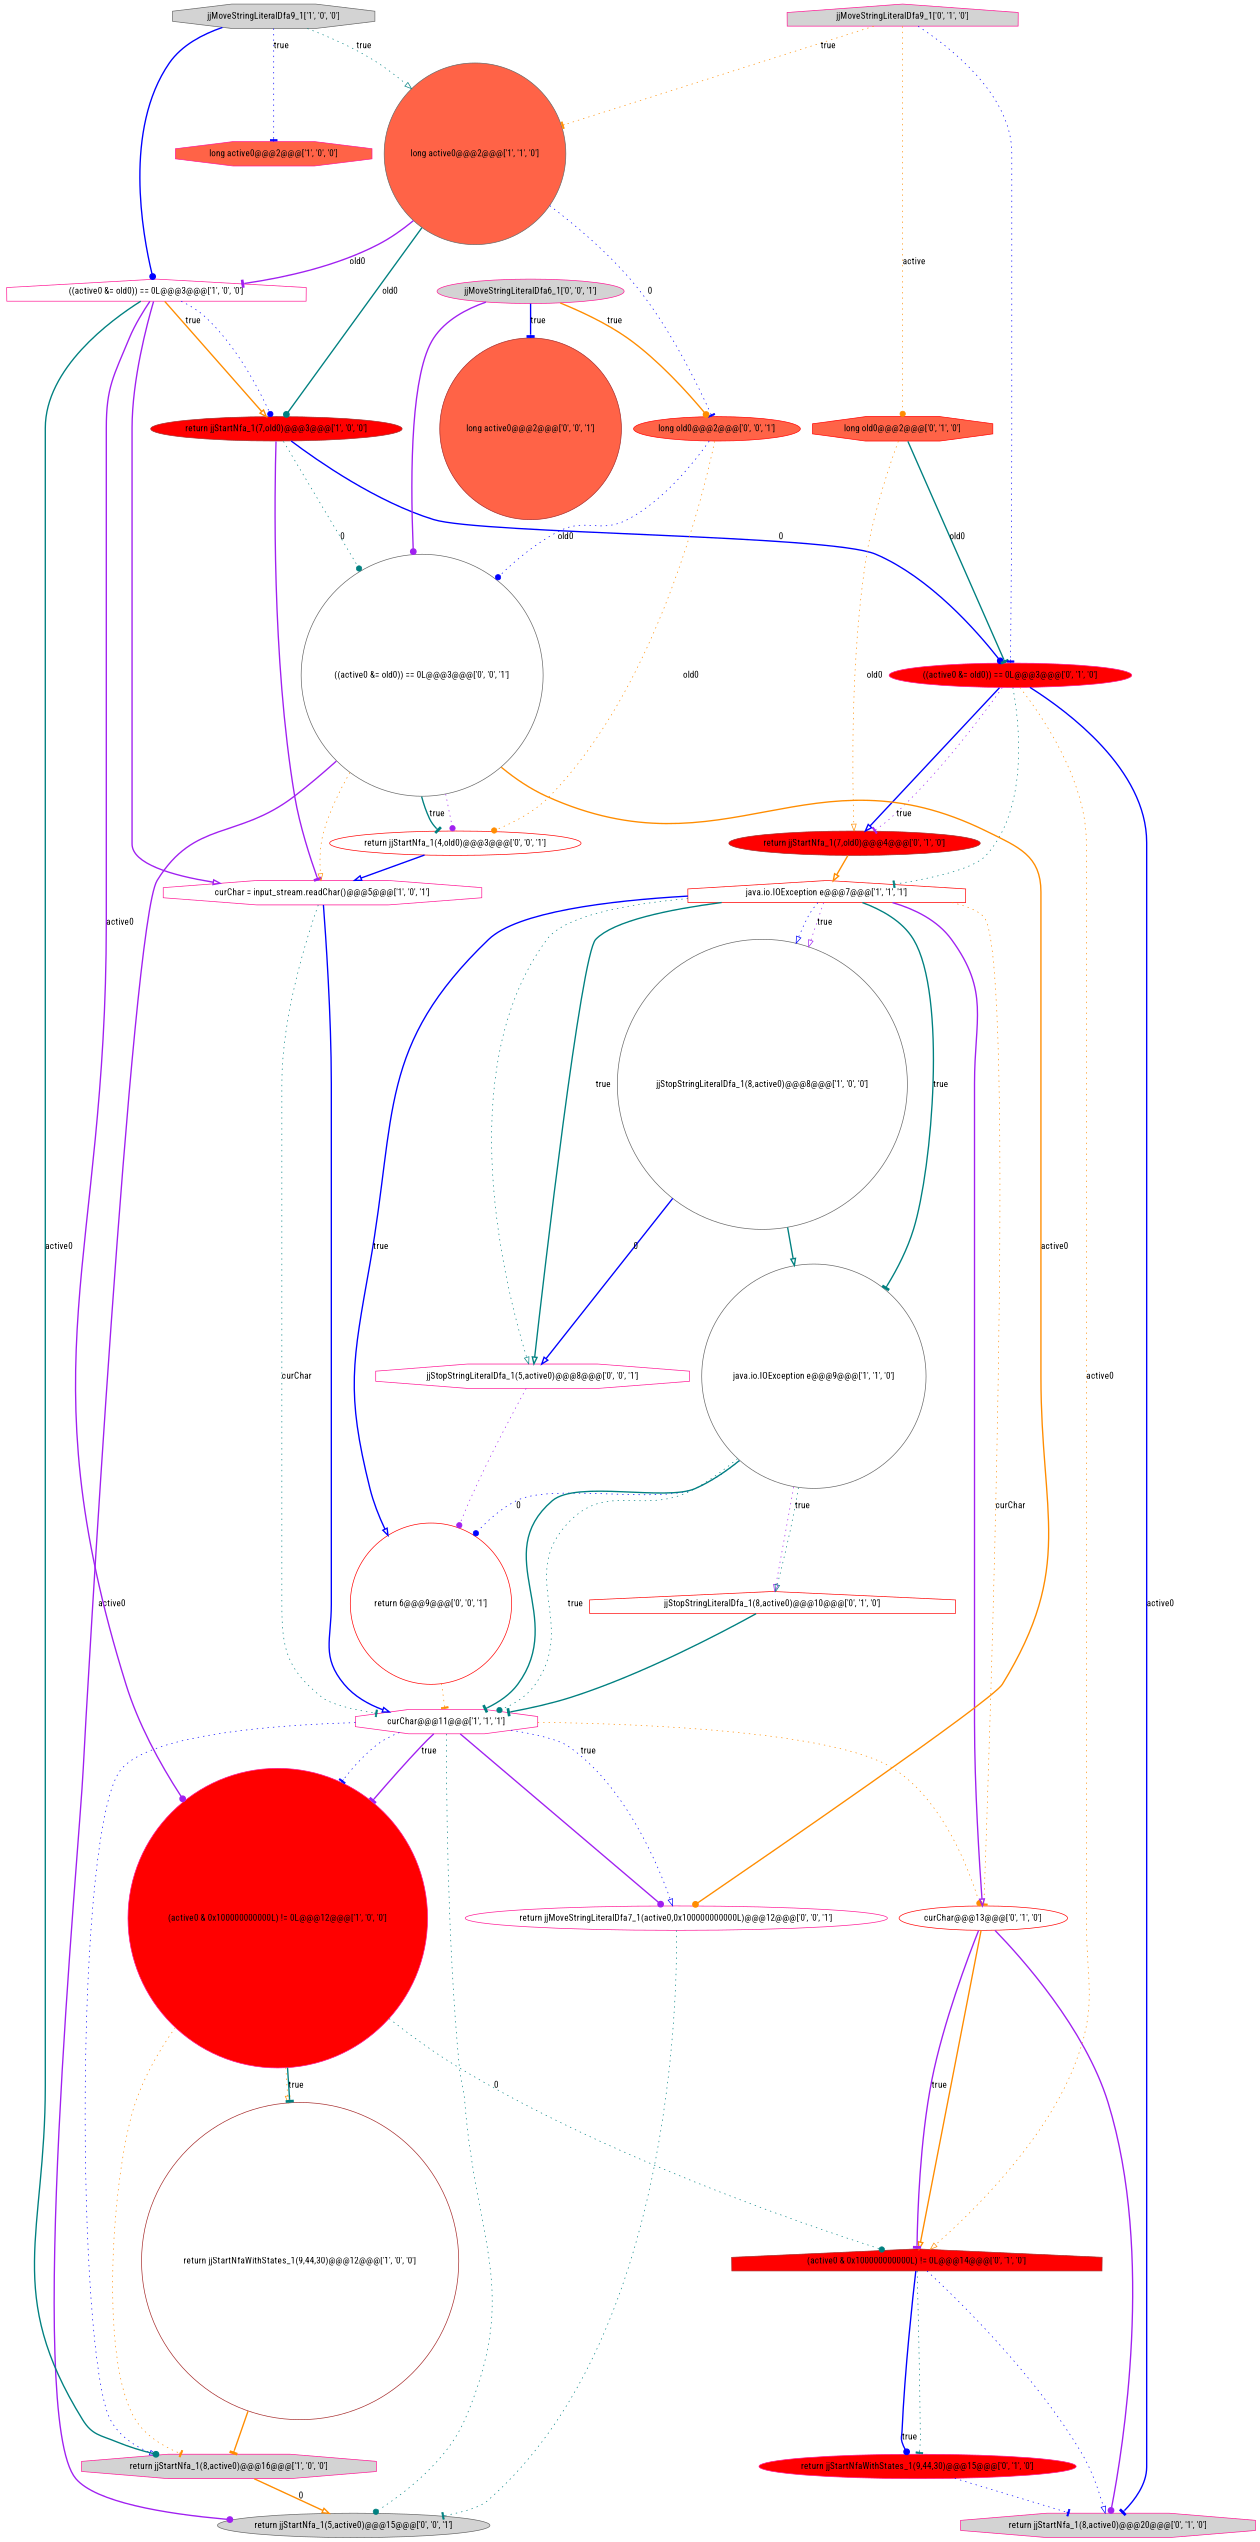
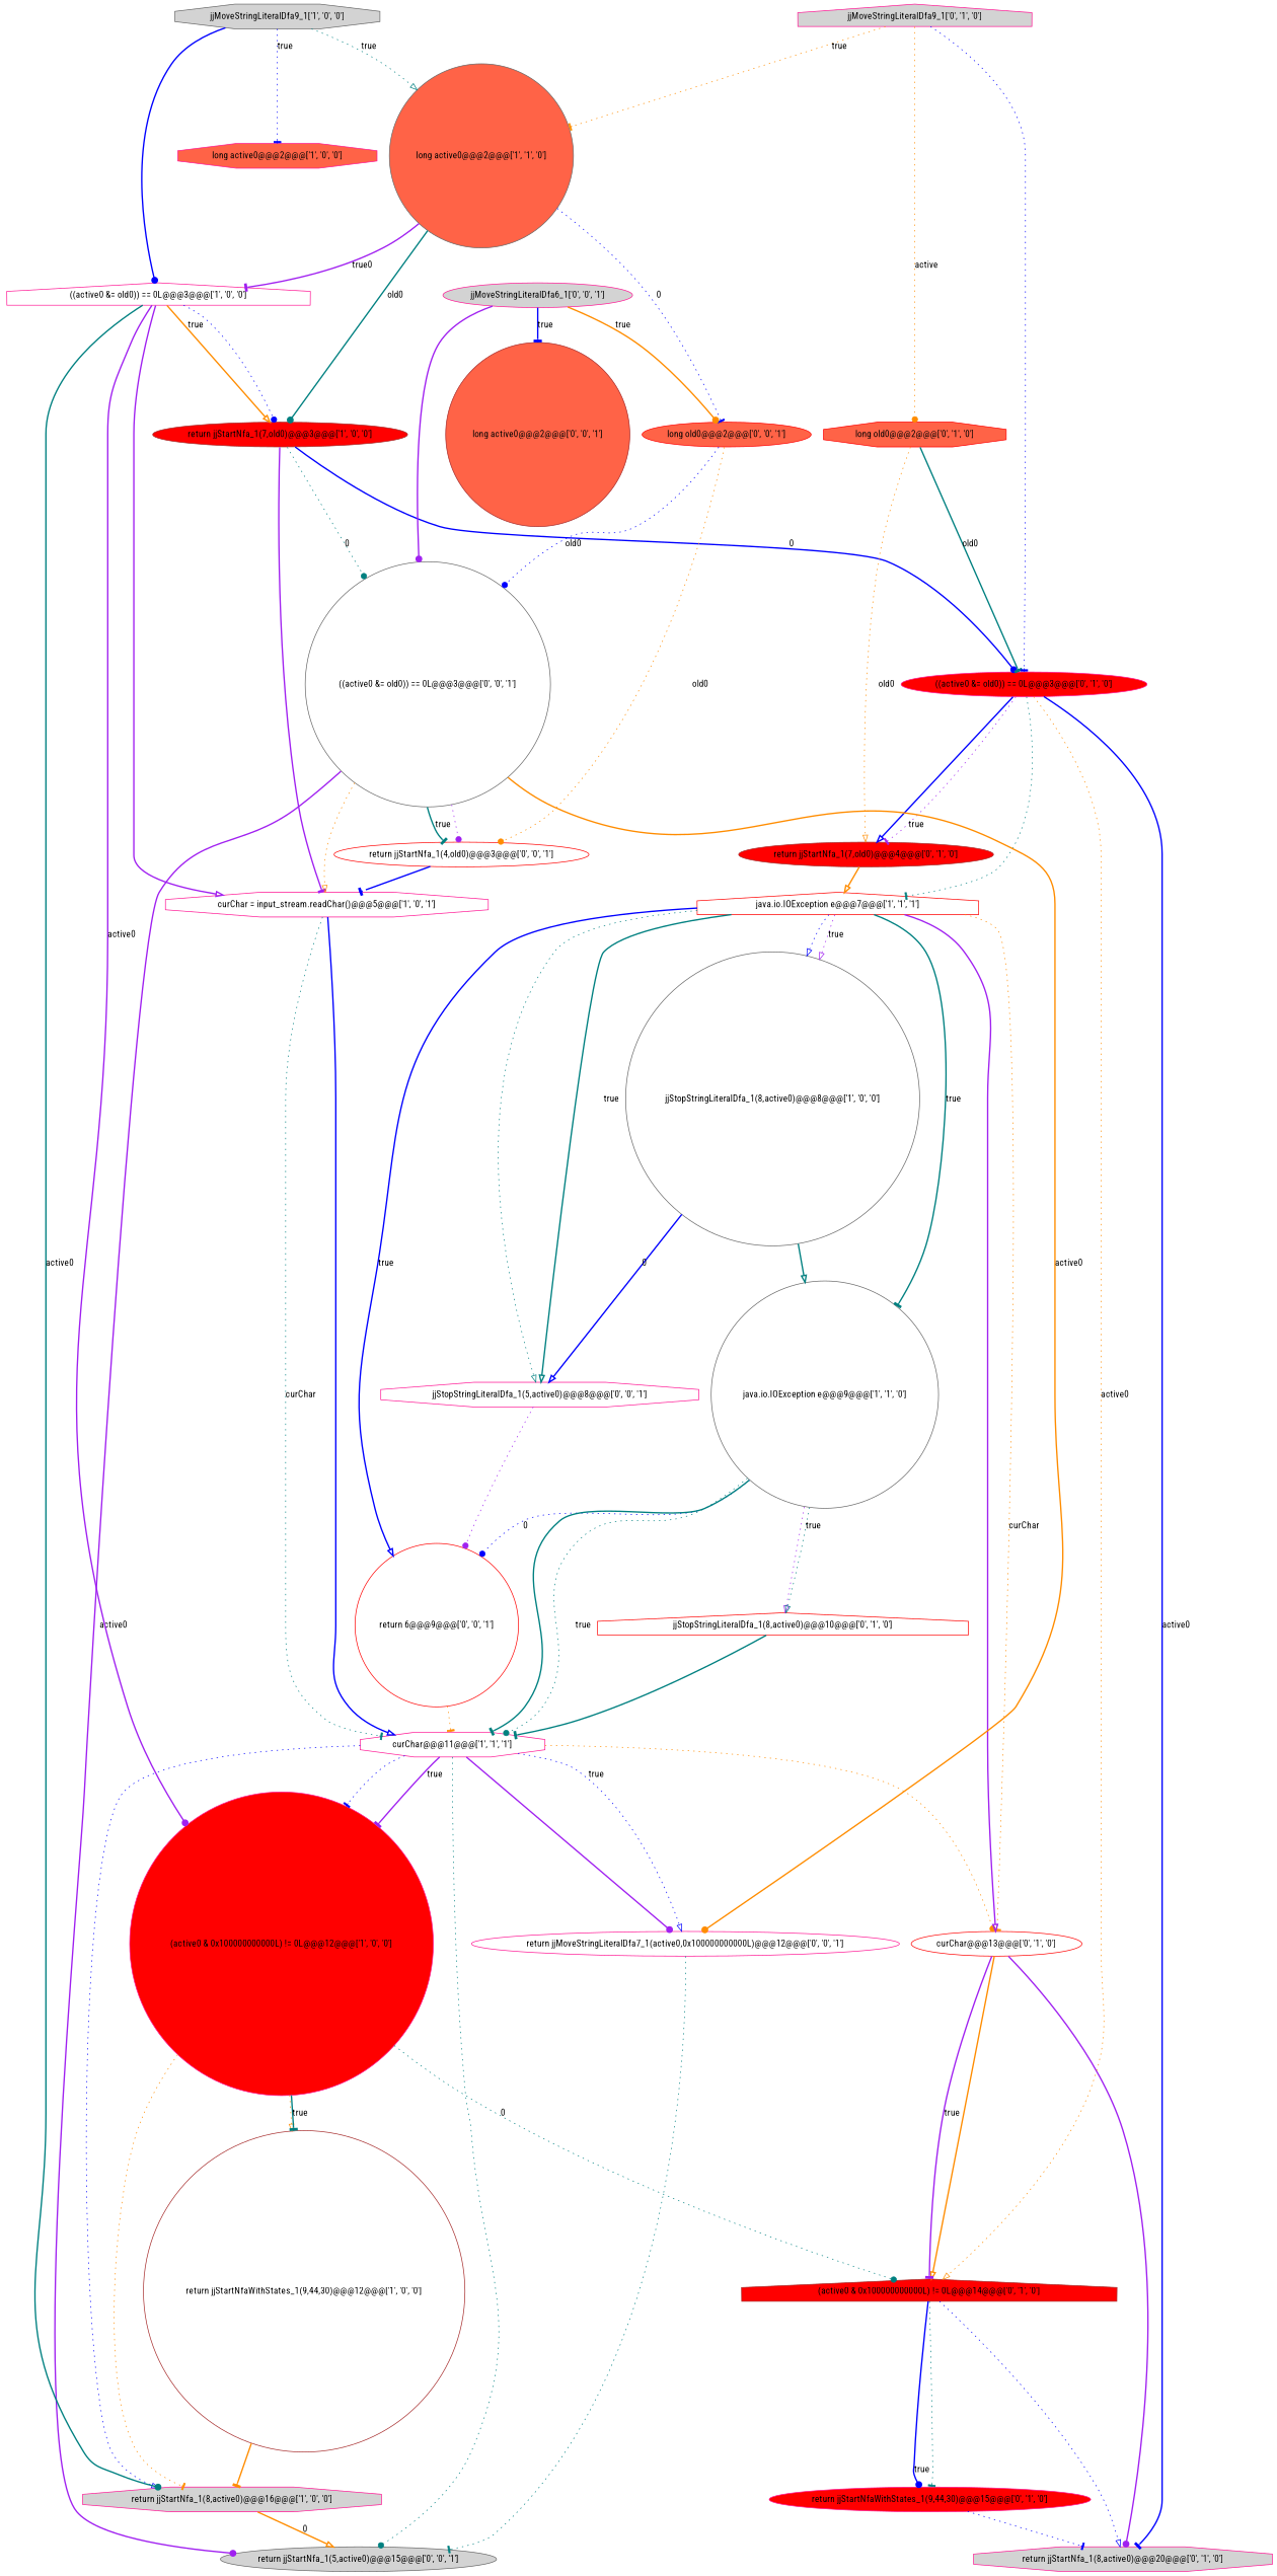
  digraph {
    fontname="Roboto Condensed"
    node [color=deeppink fillcolor=white fontname="Roboto Condensed" shape=ellipse style=filled]
    edge [arrowhead=tee color=blue fontname="Roboto Condensed" style=dotted]
    n1 [label="jjStopStringLiteralDfa_1(5,active0)@@@8@@@['0', '0', '1']" shape=octagon]
    n2 [color=red label="return 6@@@9@@@['0', '0', '1']" shape=circle]
    n3 [label="curChar@@@11@@@['1', '1', '1']" shape=octagon]
    n4 [color=brown fillcolor=red label="return jjStartNfa_1(7,old0)@@@4@@@['0', '1', '0']"]
    n5 [color=red label="java.io.IOException e@@@7@@@['1', '1', '1']" shape=house]
    n6 [color=gray40 label="jjStopStringLiteralDfa_1(8,active0)@@@8@@@['1', '0', '0']" shape=circle]
    n7 [color=gray40 label="java.io.IOException e@@@9@@@['1', '1', '0']" shape=circle]
    n8 [color=red label="curChar@@@13@@@['0', '1', '0']"]
    n9 [color=gray40 fillcolor=lightgray label="return jjStartNfa_1(5,active0)@@@15@@@['0', '0', '1']"]
    n10 [fillcolor=red label="return jjStartNfaWithStates_1(9,44,30)@@@15@@@['0', '1', '0']"]
    n11 [fillcolor=lightgray label="return jjStartNfa_1(8,active0)@@@20@@@['0', '1', '0']" shape=octagon]
    n12 [color=red label="jjStopStringLiteralDfa_1(8,active0)@@@10@@@['0', '1', '0']" shape=house]
    n13 [fillcolor=red label="(active0 & 0x100000000000L) != 0L@@@12@@@['1', '0', '0']" shape=circle]
    n14 [fillcolor=lightgray label="return jjStartNfa_1(8,active0)@@@16@@@['1', '0', '0']" shape=octagon]
    n15 [label="return jjMoveStringLiteralDfa7_1(active0,0x100000000000L)@@@12@@@['0', '0', '1']"]
    n16 [color=brown fillcolor=red label="return jjStartNfa_1(7,old0)@@@3@@@['1', '0', '0']"]
    n17 [fillcolor=red label="((active0 &= old0)) == 0L@@@3@@@['0', '1', '0']"]
    n18 [color=gray40 label="((active0 &= old0)) == 0L@@@3@@@['0', '0', '1']" shape=circle]
    n19 [label="curChar = input_stream.readChar()@@@5@@@['1', '0', '1']" shape=octagon]
    n20 [color=brown fillcolor=red label="(active0 & 0x100000000000L) != 0L@@@14@@@['0', '1', '0']" shape=house]
    n21 [color=red label="return jjStartNfa_1(4,old0)@@@3@@@['0', '0', '1']"]
    n22 [color=red fillcolor=tomato label="long old0@@@2@@@['0', '0', '1']"]
    n23 [fillcolor=tomato label="long active0@@@2@@@['1', '0', '0']" shape=octagon]
    n24 [color=gray40 fillcolor=tomato label="long active0@@@2@@@['1', '1', '0']" shape=circle]
    n25 [label="((active0 &= old0)) == 0L@@@3@@@['1', '0', '0']" shape=house]
    n26 [color=brown label="return jjStartNfaWithStates_1(9,44,30)@@@12@@@['1', '0', '0']" shape=circle]
    n27 [color=red fillcolor=tomato label="long old0@@@2@@@['0', '1', '0']" shape=octagon]
    n28 [color=brown fillcolor=tomato label="long active0@@@2@@@['0', '0', '1']" shape=circle]
    n29 [fillcolor=lightgray label="jjMoveStringLiteralDfa9_1['0', '1', '0']" shape=house]
    n30 [color=gray40 fillcolor=lightgray label="jjMoveStringLiteralDfa9_1['1', '0', '0']" shape=octagon]
    n31 [fillcolor=lightgray label="jjMoveStringLiteralDfa6_1['0', '0', '1']"]
    n1 -> n2 [arrowhead=dot color=purple]
    n2 -> n3 [color=darkorange]
    n3 -> n8 [arrowhead=dot color=darkorange]
    n3 -> n9 [arrowhead=dot color=teal]
    n3 -> n13
    n3 -> n13 [color=purple label=true style=bold]
    n3 -> n14 [arrowhead=onormal]
    n3 -> n15 [arrowhead=onormal label=true]
    n3 -> n15 [arrowhead=dot color=purple style=bold]
    n4 -> n5 [arrowhead=onormal color=darkorange style=bold]
    n5 -> n1 [arrowhead=onormal color=teal label=true style=bold]
    n5 -> n1 [arrowhead=onormal color=teal]
    n5 -> n2 [arrowhead=onormal label=true style=bold]
    n5 -> n6 [arrowhead=onormal]
    n5 -> n6 [arrowhead=onormal color=purple label=true]
    n5 -> n7 [color=teal label=true style=bold]
    n5 -> n8 [color=darkorange label=curChar]
    n5 -> n8 [arrowhead=onormal color=purple style=bold]
    n6 -> n1 [arrowhead=onormal label=0 style=bold]
    n6 -> n7 [arrowhead=onormal color=teal style=bold]
    n7 -> n2 [arrowhead=dot label=0]
    n7 -> n3 [color=teal style=bold]
    n7 -> n3 [arrowhead=dot color=teal label=true]
    n7 -> n12 [arrowhead=onormal color=purple]
    n7 -> n12 [arrowhead=onormal color=teal label=true]
    n8 -> n11 [arrowhead=dot color=purple style=bold]
    n8 -> n20 [arrowhead=onormal color=darkorange style=bold]
    n8 -> n20 [color=purple label=true style=bold]
    n10 -> n11
    n12 -> n3 [color=teal style=bold]
    n13 -> n14 [color=darkorange]
    n13 -> n20 [arrowhead=dot color=teal label=0]
    n13 -> n26 [arrowhead=onormal color=darkorange]
    n13 -> n26 [color=teal label=true style=bold]
    n14 -> n9 [arrowhead=onormal color=darkorange label=0 style=bold]
    n15 -> n9 [color=teal]
    n16 -> n17 [arrowhead=dot label=0 style=bold]
    n16 -> n18 [arrowhead=dot color=teal label=0]
    n16 -> n19 [color=purple style=bold]
    n17 -> n4 [arrowhead=onormal style=bold]
    n17 -> n4 [color=purple label=true]
    n17 -> n5 [color=teal]
    n17 -> n11 [label=active0 style=bold]
    n17 -> n20 [arrowhead=onormal color=darkorange label=active0]
    n18 -> n9 [arrowhead=dot color=purple label=active0 style=bold]
    n18 -> n15 [arrowhead=dot color=darkorange label=active0 style=bold]
    n18 -> n19 [arrowhead=onormal color=darkorange]
    n18 -> n21 [color=teal label=true style=bold]
    n18 -> n21 [arrowhead=dot color=purple]
    n19 -> n3 [color=teal label=curChar]
    n19 -> n3 [arrowhead=onormal style=bold]
    n20 -> n10 [color=teal]
    n20 -> n10 [arrowhead=dot label=true style=bold]
    n20 -> n11 [arrowhead=onormal]
-   n21 -> n19 [arrowhead=onormal style=bold]
+   n21 -> n19 [style=bold]
    n22 -> n18 [arrowhead=dot label=old0]
    n22 -> n21 [arrowhead=dot color=darkorange label=old0]
    n24 -> n16 [arrowhead=dot color=teal label=old0 style=bold]
    n24 -> n22 [label=0]
-   n24 -> n25 [color=purple label=old0 style=bold]
+   n24 -> n25 [color=purple label=true0 style=bold]
    n25 -> n13 [arrowhead=dot color=purple label=active0 style=bold]
    n25 -> n14 [arrowhead=dot color=teal label=active0 style=bold]
    n25 -> n16 [arrowhead=onormal color=darkorange label=true style=bold]
    n25 -> n16 [arrowhead=dot]
    n25 -> n19 [arrowhead=onormal color=purple style=bold]
    n26 -> n14 [color=darkorange style=bold]
    n27 -> n4 [arrowhead=onormal color=darkorange label=old0]
    n27 -> n17 [color=teal label=old0 style=bold]
    n29 -> n17
    n29 -> n24 [color=darkorange label=true]
    n29 -> n27 [arrowhead=dot color=darkorange label=active]
    n30 -> n23 [label=true]
    n30 -> n24 [arrowhead=onormal color=teal label=true]
    n30 -> n25 [arrowhead=dot style=bold]
    n31 -> n18 [arrowhead=dot color=purple style=bold]
    n31 -> n22 [arrowhead=dot color=darkorange label=true style=bold]
    n31 -> n28 [label=true style=bold]
  }
